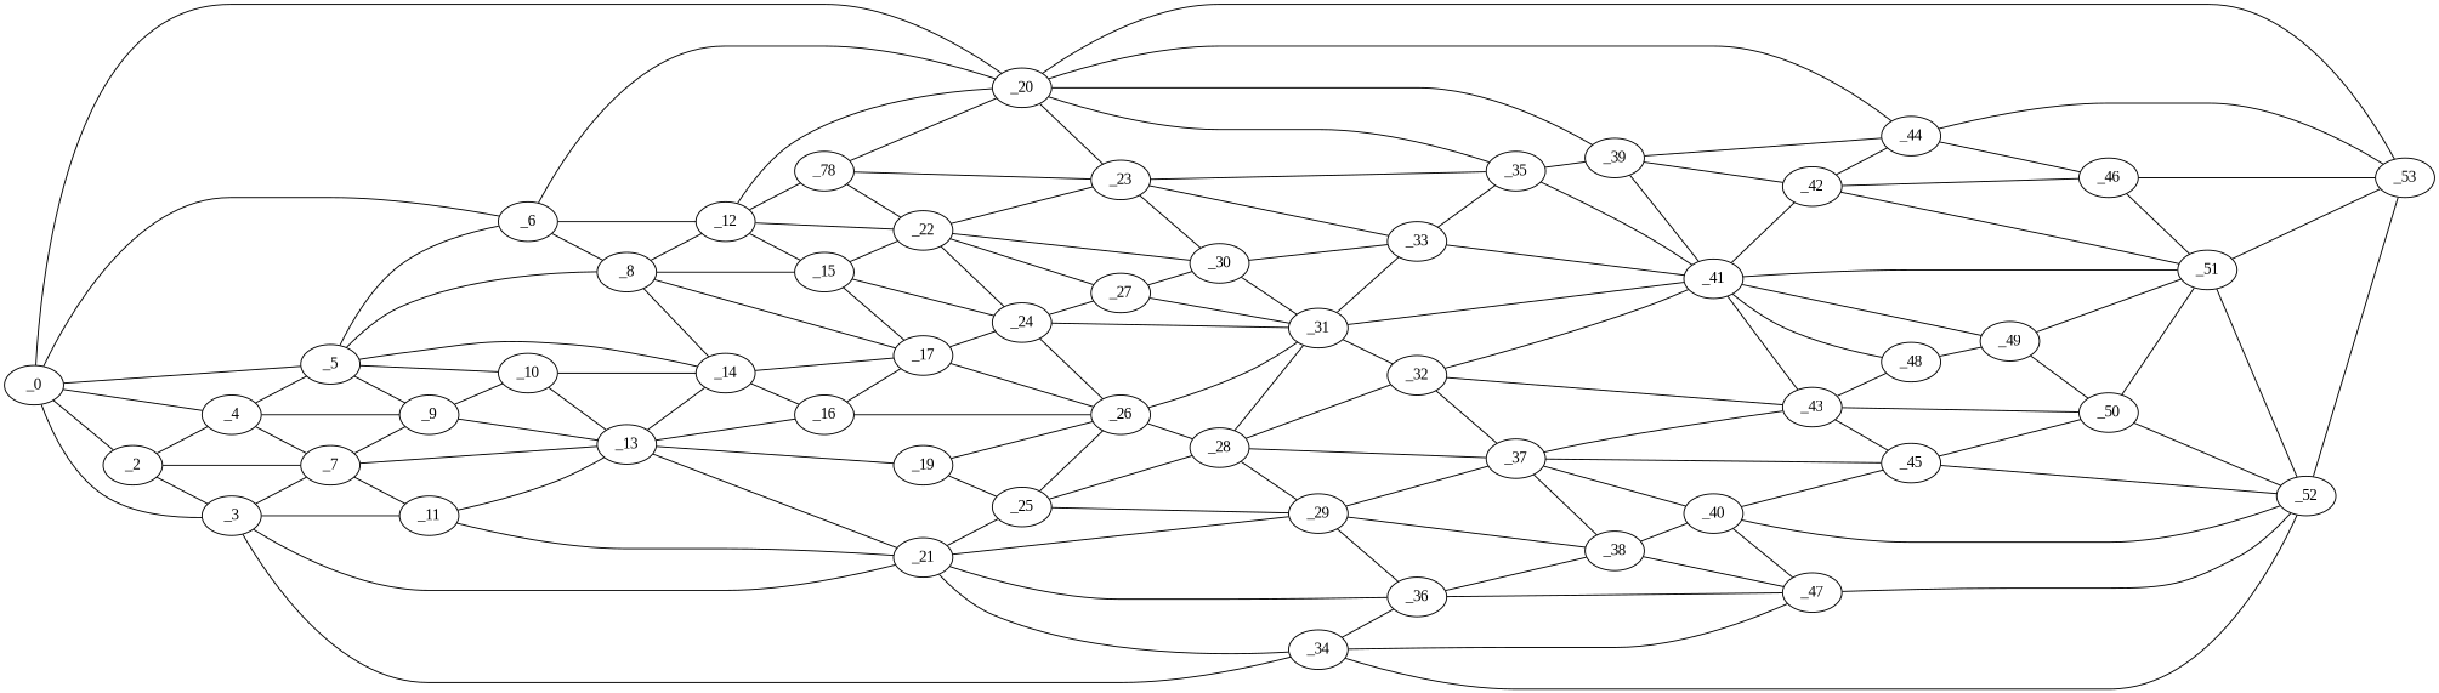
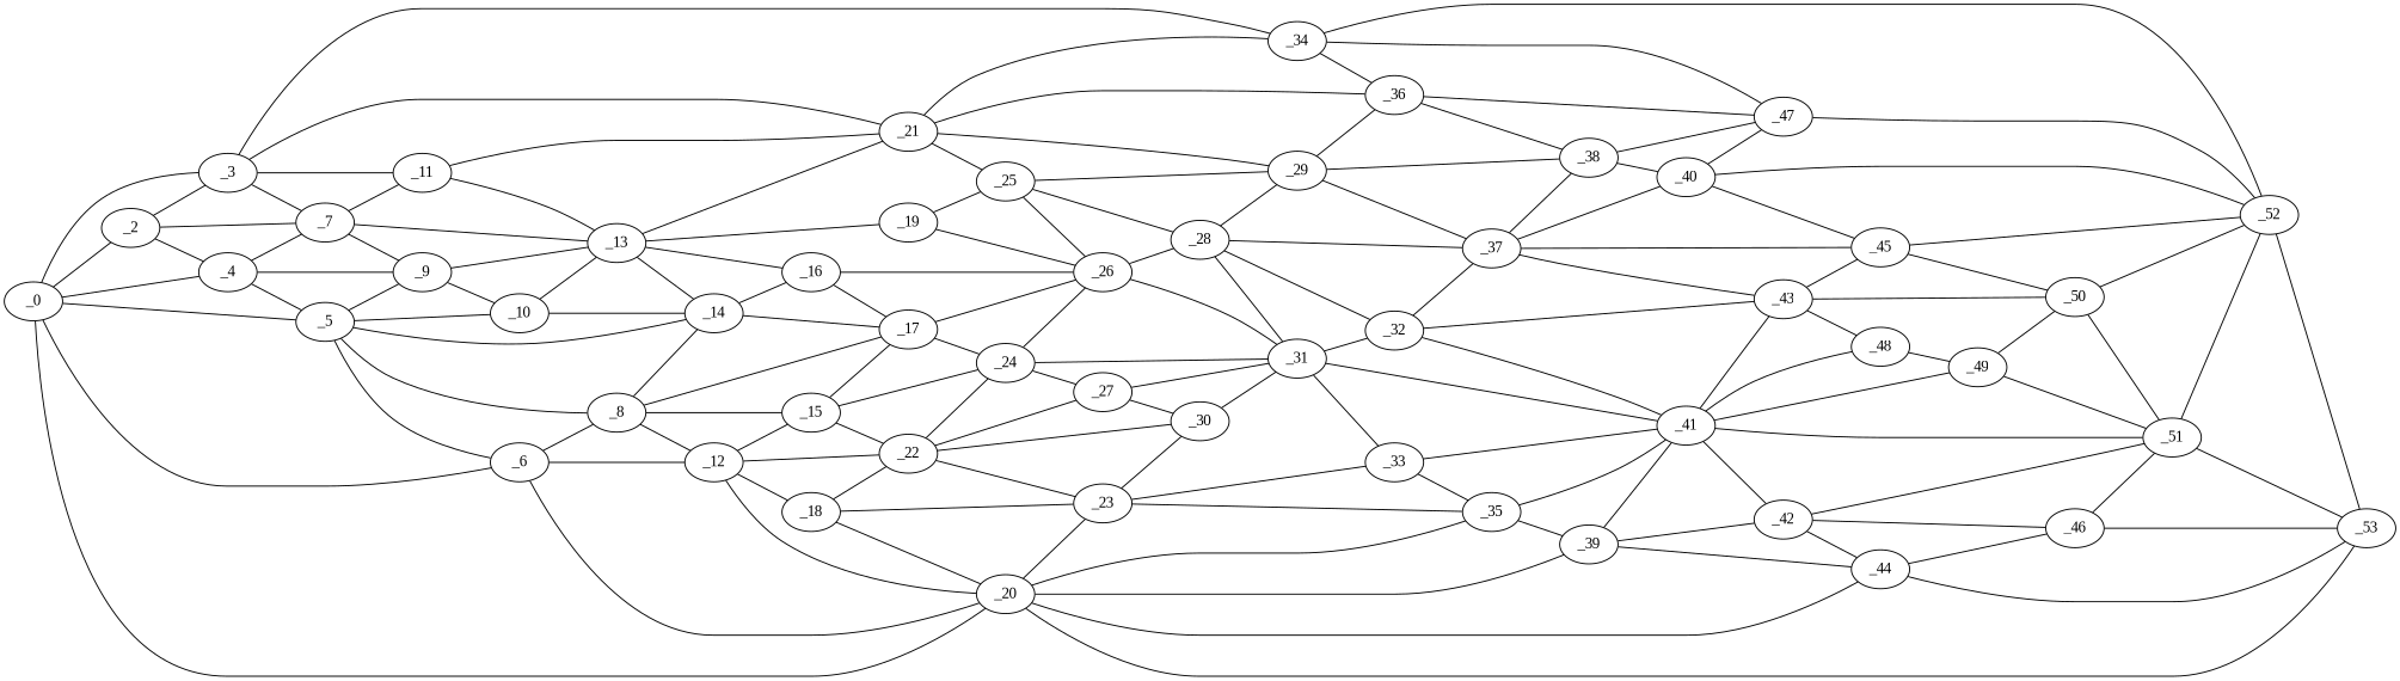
  graph {
    fontname="Liberation Serif"
    rankdir=LR
    node [fontname="Liberation Serif" x=53 y=56]
    edge [fontname="Liberation Serif" valence=2]
    _0 [x=7 y=43]
    _2 [x=19 y=68]
    _3 [x=20 y=88]
    _4 [x=21 y=57]
    _5 [x=24 y=49]
    _6 [x=26 y=30]
    _20 [y=2]
    _7 [x=30 y=70]
    _34 [x=82 y=125]
    _11 [x=37 y=71]
    _21 [y=72]
    _9 [x=31]
    _8 [x=31 y=34]
    _10 [x=36 y=55]
    _14 [x=42 y=51]
    _12 [x=41 y=23]
    _23 [x=57 y=7]
    _35 [x=85 y=8]
    _39 [x=96 y=6]
    _44 [x=109 y=7]
    _53 [x=123 y=8]
    _36 [x=89 y=84]
    _47 [x=112 y=90]
    _52 [x=122 y=81]
    _13 [x=41 y=62]
    _25 [x=60 y=65]
    _29 [x=69 y=66]
    _15 [x=47 y=26]
    _17 [x=51 y=41]
    _16 [x=47]
-   _18 [x=52 y=11 label=_78]
+   _18 [x=52 y=11]
    _22 [x=55 y=20]
    _30 [x=73 y=18]
    _33 [x=81 y=12]
    _41 [x=101 y=26]
    _42 [x=108 y=18]
    _46 [x=112 y=14]
    _38 [x=95 y=77]
    _19 [x=52 y=62]
    _26 [x=61 y=53]
    _28 [x=69 y=54]
    _37 [x=93]
    _24 [x=58 y=34]
    _27 [x=68 y=24]
    _31 [x=75 y=35]
    _32 [x=78 y=44]
    _43 [x=108 y=46]
    _48 [x=113 y=42]
    _49 [x=115 y=35]
    _51 [x=118 y=26]
    _40 [x=100 y=73]
    _45 [x=110 y=57]
    _50 [x=115]
    _0 -- _2
    _0 -- _3 [valence=1]
    _0 -- _4
    _0 -- _5
    _0 -- _6
    _0 -- _20 [valence=1]
    _2 -- _3 [valence=1]
    _2 -- _4 [valence=1]
    _2 -- _7
    _3 -- _7 [valence=1]
    _3 -- _34
    _3 -- _11
    _3 -- _21
    _4 -- _5
    _4 -- _7
    _4 -- _9
    _5 -- _6 [valence=1]
    _5 -- _9 [valence=1]
    _5 -- _8
    _5 -- _10
    _5 -- _14 [valence=1]
    _6 -- _20
    _6 -- _8 [valence=1]
    _6 -- _12 [valence=1]
    _20 -- _23
    _20 -- _35
    _20 -- _39
    _20 -- _44
    _20 -- _53 [valence=1]
    _7 -- _11 [valence=1]
    _7 -- _9
    _7 -- _13
    _34 -- _36 [valence=1]
    _34 -- _47
    _34 -- _52 [valence=1]
    _11 -- _21 [valence=1]
    _11 -- _13
    _21 -- _34
    _21 -- _36
    _21 -- _25 [valence=1]
    _21 -- _29 [valence=1]
    _9 -- _10
    _9 -- _13
    _8 -- _14
    _8 -- _12
    _8 -- _15 [valence=1]
    _8 -- _17
    _10 -- _14
    _10 -- _13
    _14 -- _17
    _14 -- _16
    _12 -- _20
    _12 -- _15
    _12 -- _18 [valence=1]
    _12 -- _22
    _23 -- _35 [valence=1]
    _23 -- _30
    _23 -- _33
    _35 -- _39
    _35 -- _41
    _39 -- _44
    _39 -- _41 [valence=1]
    _39 -- _42
    _44 -- _53 [valence=1]
    _44 -- _46
    _36 -- _47
    _36 -- _38
    _47 -- _52 [valence=1]
    _52 -- _53 [valence=1]
    _13 -- _21 [valence=1]
    _13 -- _14 [valence=1]
    _13 -- _16
    _13 -- _19
    _25 -- _29
    _25 -- _26
    _25 -- _28
    _29 -- _36
    _29 -- _38 [valence=1]
    _29 -- _37
    _15 -- _17
    _15 -- _22
    _15 -- _24
    _17 -- _26
    _17 -- _24
    _16 -- _17
    _16 -- _26 [valence=1]
    _18 -- _20 [valence=1]
    _18 -- _23
    _18 -- _22
    _22 -- _23 [valence=1]
    _22 -- _30 [valence=1]
    _22 -- _24 [valence=1]
    _22 -- _27
-   _30 -- _33 [valence=1]
    _30 -- _31 [valence=1]
    _33 -- _35
    _33 -- _41
    _41 -- _42
    _41 -- _43
    _41 -- _48
    _41 -- _49
    _41 -- _51
    _42 -- _44
    _42 -- _46
    _42 -- _51 [valence=1]
    _46 -- _53
    _46 -- _51
    _38 -- _47
    _38 -- _40
    _19 -- _25
    _19 -- _26 [valence=1]
    _26 -- _28 [valence=1]
    _26 -- _31
    _28 -- _29
    _28 -- _37
    _28 -- _31 [valence=1]
    _28 -- _32
    _37 -- _38
    _37 -- _43
    _37 -- _40
    _37 -- _45
    _24 -- _26
    _24 -- _27
    _24 -- _31 [valence=1]
    _27 -- _30
    _27 -- _31
    _31 -- _33
    _31 -- _41 [valence=1]
    _31 -- _32
    _32 -- _41
    _32 -- _37 [valence=1]
    _32 -- _43
    _43 -- _48
    _43 -- _45 [valence=1]
    _43 -- _50 [valence=1]
    _48 -- _49
    _49 -- _51
    _49 -- _50
    _51 -- _53 [valence=1]
    _51 -- _52 [valence=1]
    _40 -- _47
    _40 -- _52
    _40 -- _45 [valence=1]
    _45 -- _52
    _45 -- _50 [valence=1]
    _50 -- _52
    _50 -- _51
  }
